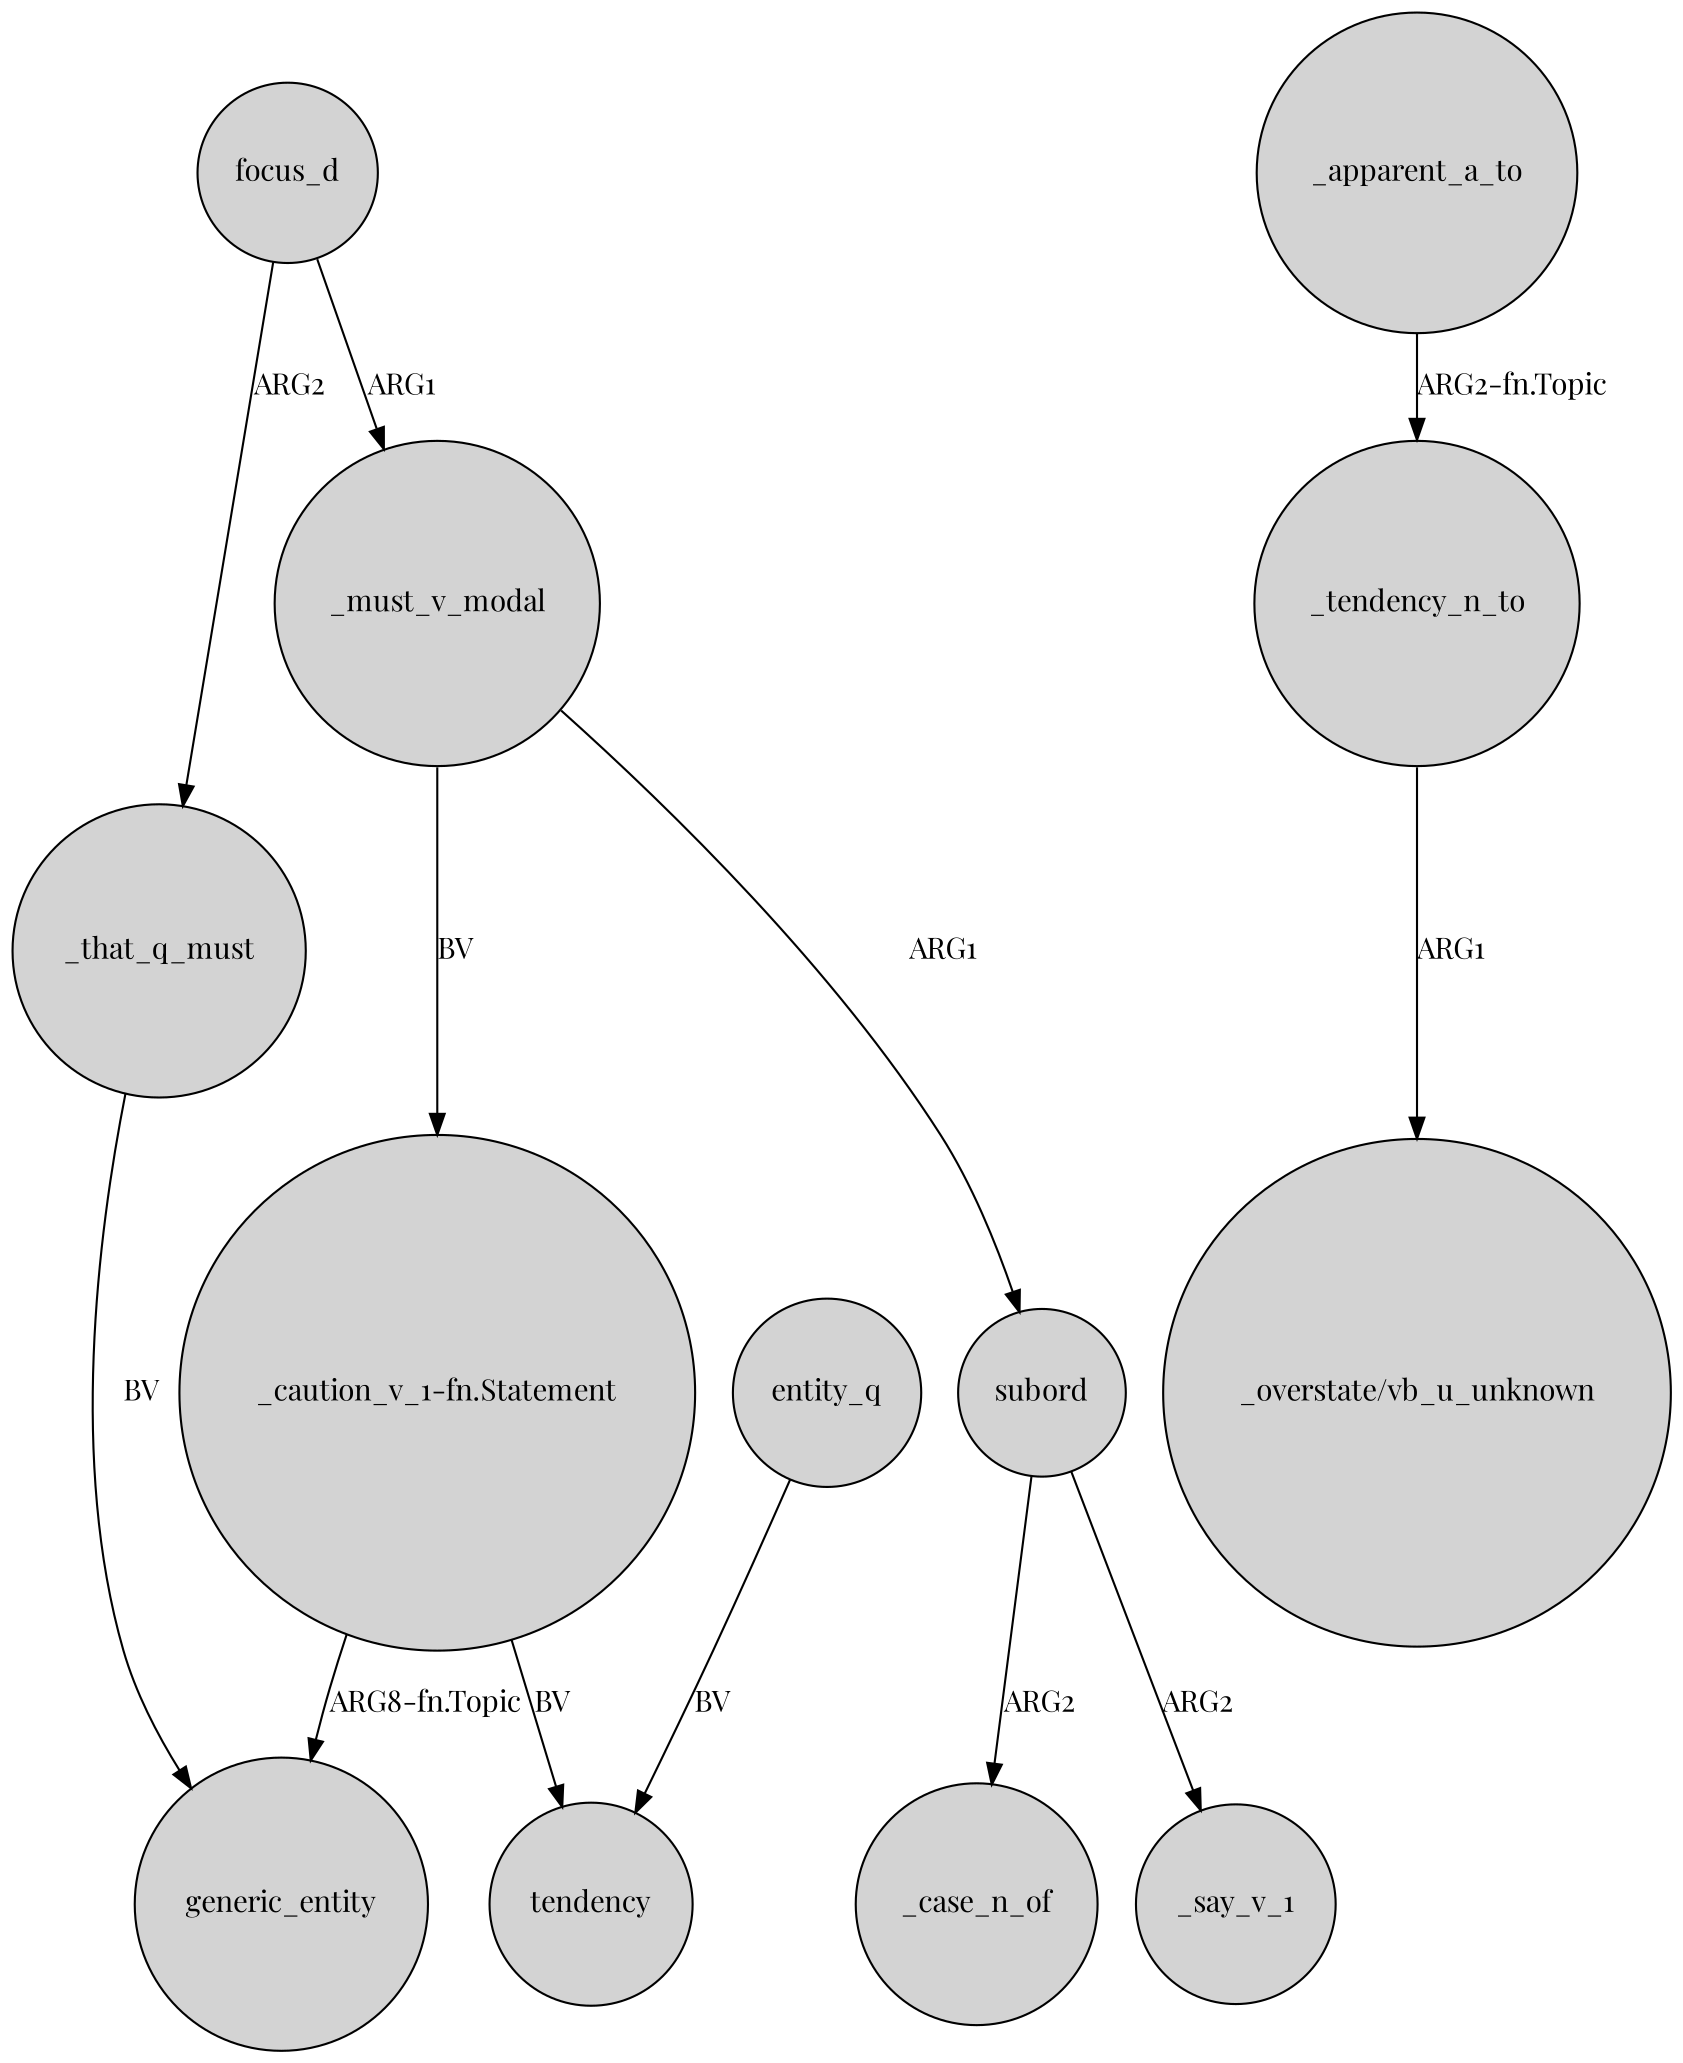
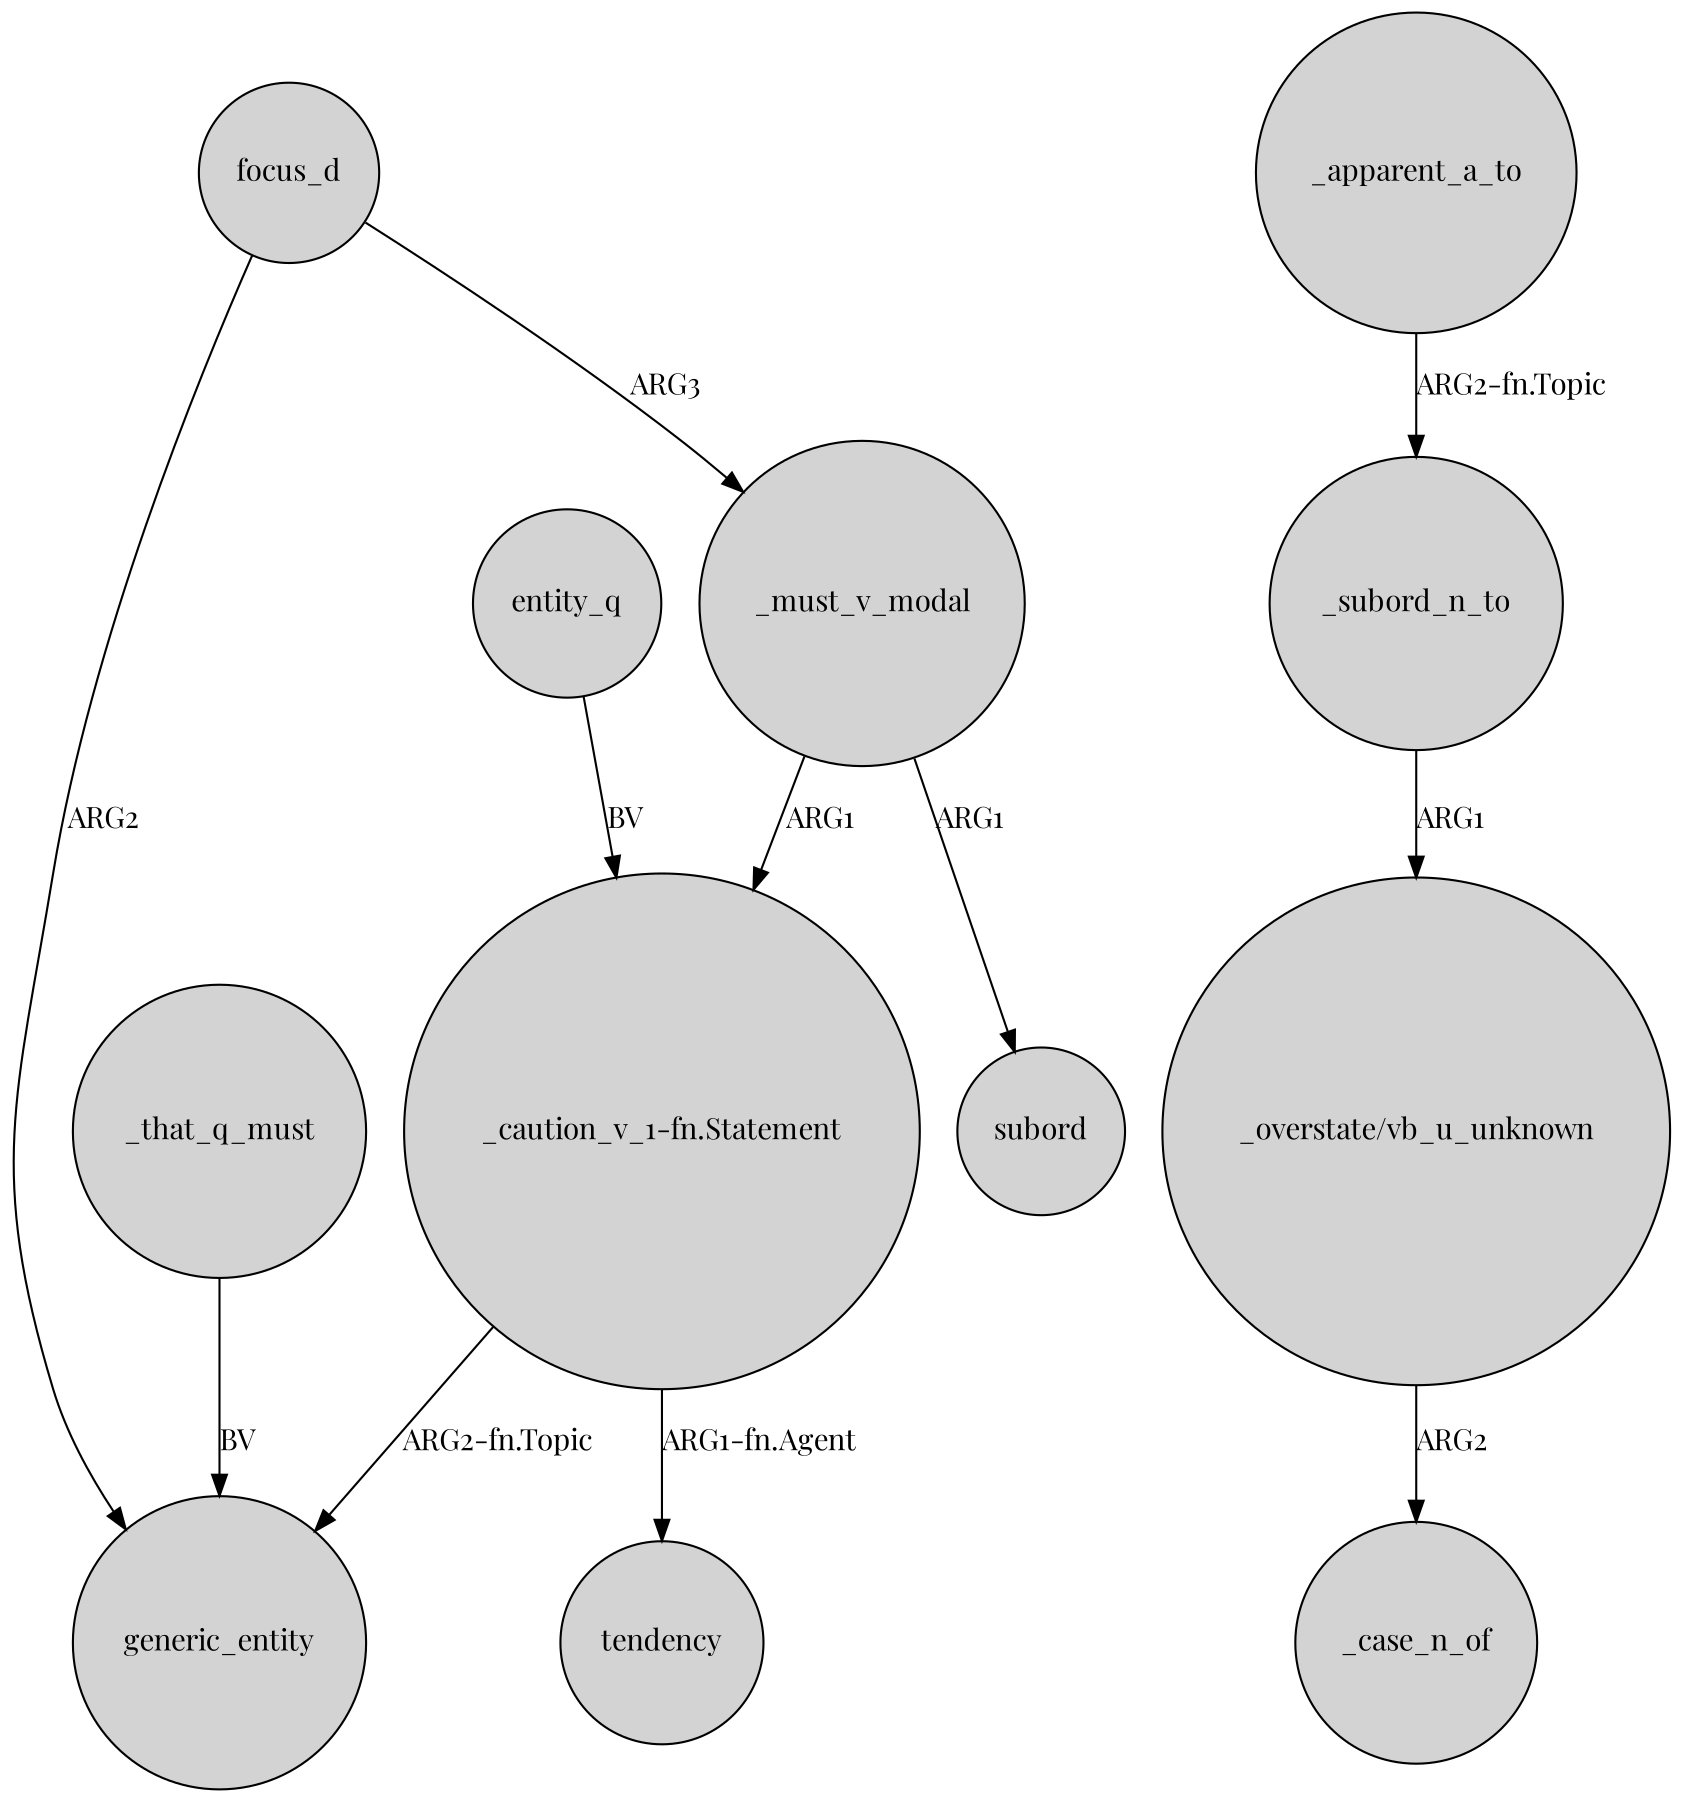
  digraph {
    fontname="Playfair Display"
    node [fontname="Playfair Display" shape=circle style=filled]
    edge [fontname="Playfair Display"]
    "_caution_v_1-fn.Statement"
    generic_entity
    n3 [label=tendency]
-   _tendency_n_to
+   _tendency_n_to [label=_subord_n_to]
    "_overstate/vb_u_unknown"
    _case_n_of
    _must_v_modal
    subord
-   _say_v_1
    _apparent_a_to
    n11 [label=_that_q_must]
    focus_d
    n13 [label=entity_q]
-   "_caution_v_1-fn.Statement" -> generic_entity [label="ARG8-fn.Topic"]
-   "_caution_v_1-fn.Statement" -> n3 [label=BV]
+   "_caution_v_1-fn.Statement" -> generic_entity [label="ARG2-fn.Topic"]
+   "_caution_v_1-fn.Statement" -> n3 [label="ARG1-fn.Agent"]
    _tendency_n_to -> "_overstate/vb_u_unknown" [label=ARG1]
-   subord -> _case_n_of [label=ARG2]
-   _must_v_modal -> "_caution_v_1-fn.Statement" [label=BV]
+   "_overstate/vb_u_unknown" -> _case_n_of [label=ARG2]
+   _must_v_modal -> "_caution_v_1-fn.Statement" [label=ARG1]
    _must_v_modal -> subord [label=ARG1]
-   subord -> _say_v_1 [label=ARG2]
    _apparent_a_to -> _tendency_n_to [label="ARG2-fn.Topic"]
    n11 -> generic_entity [label=BV]
-   focus_d -> n11 [label=ARG2]
-   focus_d -> _must_v_modal [label=ARG1]
-   n13 -> n3 [label=BV]
+   focus_d -> generic_entity [label=ARG2]
+   focus_d -> _must_v_modal [label=ARG3]
+   n13 -> "_caution_v_1-fn.Statement" [label=BV]
  }
